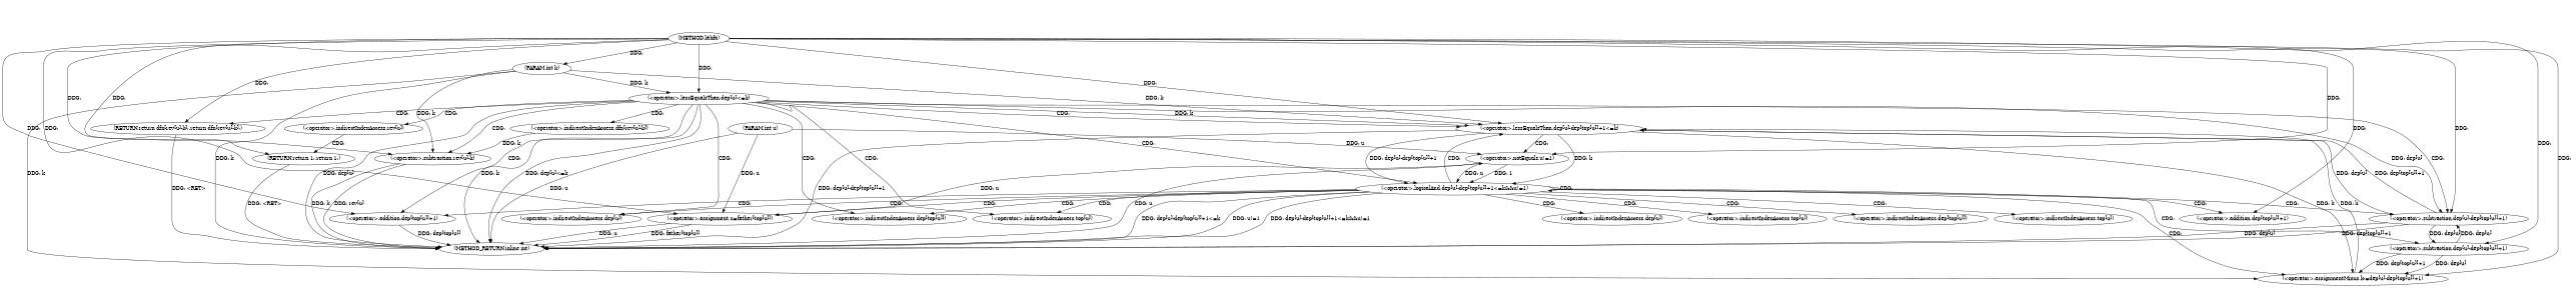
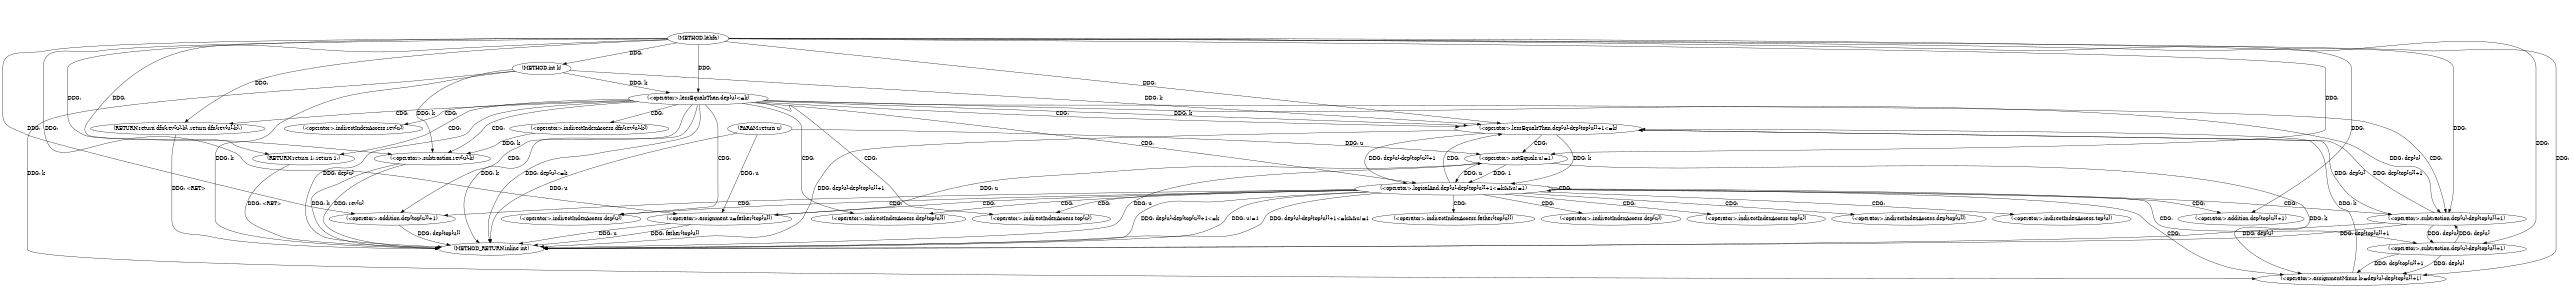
  digraph {
    n1 [label="(METHOD,kthfa)"]
-   n2 [label="(PARAM,int k)"]
+   n2 [label="(METHOD,int k)"]
    n3 [label="(RETURN,return dfn[rev[u]-k];,return dfn[rev[u]-k];)"]
    n4 [label="(<operator>.lessEqualsThan,dep[u]<=k)"]
    n5 [label="(RETURN,return 1;,return 1;)"]
    n6 [label="(<operator>.assignmentMinus,k-=dep[u]-dep[top[u]]+1)"]
    n7 [label="(<operator>.assignment,u=father[top[u]])"]
    n8 [label="(<operator>.lessEqualsThan,dep[u]-dep[top[u]]+1<=k)"]
    n9 [label="(<operator>.notEquals,u!=1)"]
    n10 [label="(<operator>.subtraction,rev[u]-k)"]
    n11 [label="(<operator>.subtraction,dep[u]-dep[top[u]]+1)"]
    n12 [label="(<operator>.subtraction,dep[u]-dep[top[u]]+1)"]
    n13 [label="(<operator>.addition,dep[top[u]]+1)"]
    n14 [label="(<operator>.addition,dep[top[u]]+1)"]
-   n15 [label="(PARAM,int u)"]
+   n15 [label="(PARAM,return u)"]
    n16 [label="(METHOD_RETURN,inline int)"]
    n17 [label="(<operator>.logicalAnd,dep[u]-dep[top[u]]+1<=k&&u!=1)"]
    n18 [label="(<operator>.indirectIndexAccess,dfn[rev[u]-k])"]
    n19 [label="(<operator>.indirectIndexAccess,rev[u])"]
    n20 [label="(<operator>.indirectIndexAccess,dep[u])"]
    n21 [label="(<operator>.indirectIndexAccess,dep[top[u]])"]
    n22 [label="(<operator>.indirectIndexAccess,top[u])"]
+   n23 [label="(<operator>.indirectIndexAccess,father[top[u]])"]
    n24 [label="(<operator>.indirectIndexAccess,dep[u])"]
    n25 [label="(<operator>.indirectIndexAccess,top[u])"]
    n26 [label="(<operator>.indirectIndexAccess,dep[top[u]])"]
    n27 [label="(<operator>.indirectIndexAccess,top[u])"]
    n1 -> n2 [label="DDG: "]
    n1 -> n3 [label="DDG: "]
    n1 -> n4 [label="DDG: "]
    n1 -> n5 [label="DDG: "]
    n1 -> n6 [label="DDG: "]
    n1 -> n7 [label="DDG: "]
    n1 -> n8 [label="DDG: "]
    n1 -> n9 [label="DDG: "]
    n1 -> n10 [label="DDG: "]
    n1 -> n11 [label="DDG: "]
    n1 -> n12 [label="DDG: "]
    n1 -> n13 [label="DDG: "]
    n1 -> n14 [label="DDG: "]
    n2 -> n4 [label="DDG: k"]
    n2 -> n6 [label="DDG: k"]
    n2 -> n8 [label="DDG: k"]
    n2 -> n10 [label="DDG: k"]
    n2 -> n16 [label="DDG: k"]
    n3 -> n16 [label="DDG: <RET>"]
    n4 -> n3 [label="CDG: "]
-   n19 -> n5 [label="CDG: "]
+   n4 -> n5 [label="CDG: "]
    n4 -> n8 [label="DDG: k"]
    n4 -> n8 [label="CDG: "]
    n4 -> n10 [label="CDG: "]
    n4 -> n11 [label="DDG: dep[u]"]
    n4 -> n11 [label="CDG: "]
    n4 -> n13 [label="CDG: "]
    n4 -> n16 [label="DDG: dep[u]"]
    n4 -> n16 [label="DDG: k"]
    n4 -> n16 [label="DDG: dep[u]<=k"]
    n4 -> n17 [label="CDG: "]
    n4 -> n18 [label="CDG: "]
    n4 -> n19 [label="CDG: "]
    n4 -> n20 [label="CDG: "]
    n4 -> n21 [label="CDG: "]
    n4 -> n22 [label="CDG: "]
    n5 -> n16 [label="DDG: <RET>"]
    n6 -> n8 [label="DDG: k"]
    n7 -> n9 [label="DDG: u"]
    n7 -> n16 [label="DDG: u"]
    n7 -> n16 [label="DDG: father[top[u]]"]
-   n8 -> n6 [label="DDG: k"]
+   n9 -> n6 [label="DDG: k"]
    n8 -> n9 [label="CDG: "]
    n8 -> n16 [label="DDG: dep[u]-dep[top[u]]+1"]
    n8 -> n17 [label="DDG: k"]
    n8 -> n17 [label="DDG: dep[u]-dep[top[u]]+1"]
-   n9 -> n16 [label="CDG: u"]
+   n9 -> n16 [label="DDG: u"]
    n9 -> n17 [label="DDG: 1"]
    n9 -> n17 [label="DDG: u"]
    n10 -> n16 [label="DDG: rev[u]"]
    n10 -> n16 [label="DDG: k"]
    n11 -> n8 [label="DDG: dep[u]"]
    n11 -> n8 [label="DDG: dep[top[u]]+1"]
    n11 -> n12 [label="DDG: dep[u]"]
    n11 -> n16 [label="DDG: dep[u]"]
    n11 -> n16 [label="DDG: dep[top[u]]+1"]
    n12 -> n6 [label="DDG: dep[u]"]
    n12 -> n6 [label="DDG: dep[top[u]]+1"]
    n12 -> n11 [label="DDG: dep[u]"]
    n13 -> n16 [label="DDG: dep[top[u]]"]
    n15 -> n7 [label="DDG: u"]
    n15 -> n9 [label="DDG: u"]
    n15 -> n16 [label="DDG: u"]
    n17 -> n6 [label="CDG: "]
    n17 -> n7 [label="CDG: "]
    n17 -> n8 [label="CDG: "]
    n17 -> n11 [label="CDG: "]
    n17 -> n12 [label="CDG: "]
    n17 -> n13 [label="CDG: "]
    n17 -> n14 [label="CDG: "]
    n17 -> n16 [label="DDG: dep[u]-dep[top[u]]+1<=k"]
    n17 -> n16 [label="DDG: u!=1"]
    n17 -> n16 [label="DDG: dep[u]-dep[top[u]]+1<=k&&u!=1"]
    n17 -> n17 [label="CDG: "]
    n17 -> n20 [label="CDG: "]
    n17 -> n21 [label="CDG: "]
    n17 -> n22 [label="CDG: "]
+   n17 -> n23 [label="CDG: "]
    n17 -> n24 [label="CDG: "]
    n17 -> n25 [label="CDG: "]
    n17 -> n26 [label="CDG: "]
    n17 -> n27 [label="CDG: "]
    n18 -> n10 [label="DDG: k"]
  }
